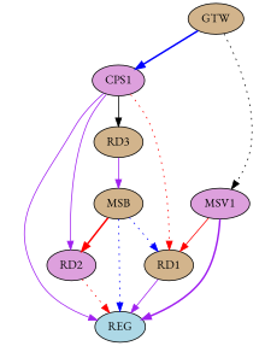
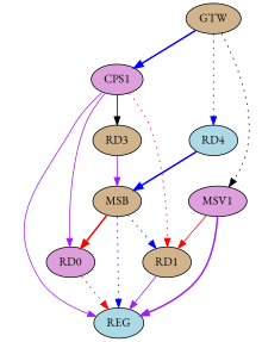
  strict digraph {
    fontname="EB Garamond"
    node [fillcolor=tan fontname="EB Garamond" style=filled]
    edge [color=purple fontname="EB Garamond" style=solid]
    n1 [label=RD1]
    n2 [fillcolor=lightblue label=REG]
-   n3 [fillcolor=plum label=RD2]
+   n3 [fillcolor=plum label=RD0]
    n4 [label=RD3]
    n5 [label=MSB]
+   n6 [fillcolor=lightblue label=RD4]
    n7 [fillcolor=plum label=CPS1]
    n8 [label=GTW]
    n9 [fillcolor=plum label=MSV1]
    n1 -> n2
    n3 -> n2 [color=red style=dotted]
    n4 -> n5
    n5 -> n1 [color=blue style=dotted]
    n5 -> n2 [color=blue style=dotted]
    n5 -> n3 [color=red style=bold]
+   n6 -> n5 [color=blue style=bold]
    n7 -> n1 [color=red style=dotted]
    n7 -> n2
    n7 -> n3
    n7 -> n4 [color=black]
+   n8 -> n6 [color=blue style=dotted]
    n8 -> n7 [color=blue style=bold]
    n8 -> n9 [color=black style=dotted]
    n9 -> n1 [color=red]
    n9 -> n2 [style=bold]
  }
